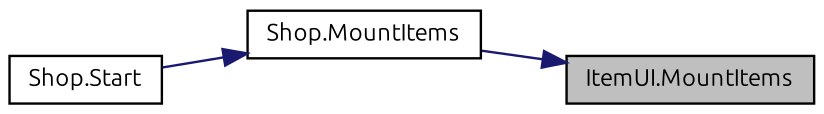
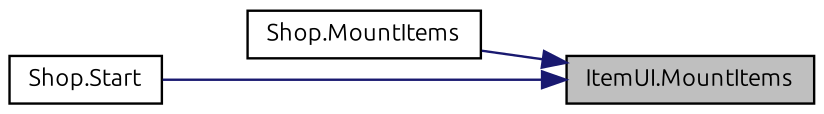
  digraph {
    fontname=Ubuntu
    rankdir=RL
    node [color=black fillcolor=white fontname=Ubuntu fontsize=10 shape=record style=filled]
    edge [color=midnightblue dir=back fontname=Ubuntu fontsize=10 labelfontname=Helvetica labelfontsize=10 style=solid]
    n1 [fillcolor=grey75 fontcolor=black height=0.2 label="ItemUI.MountItems" width=0.4]
    n2 [height=0.2 label="Shop.MountItems" width=0.4]
    n3 [height=0.2 label="Shop.Start" width=0.4]
    n1 -> n2
-   n2 -> n3
+   n1 -> n3
  }
